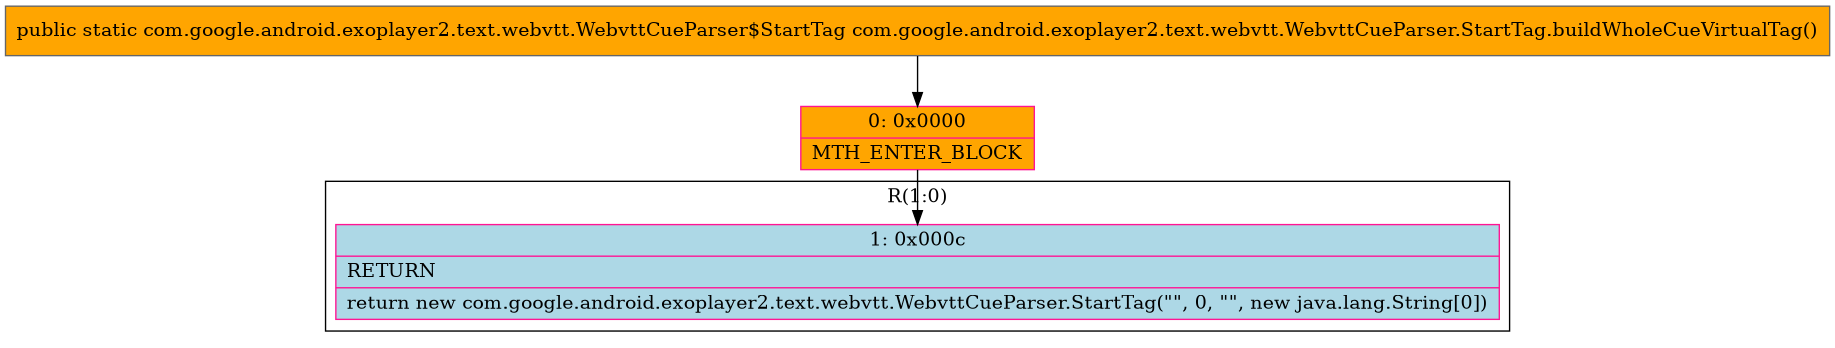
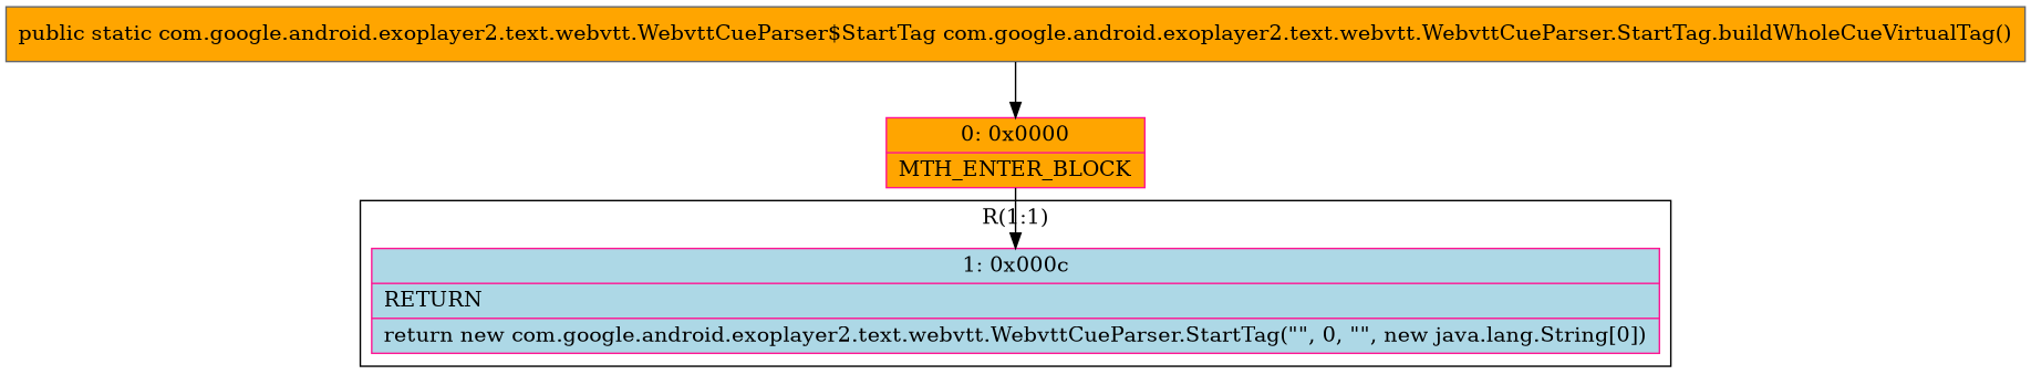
  digraph {
    node [color=deeppink shape=record style=filled fillcolor=orange]
    n1 [label="{1\:\ 0x000c|RETURN\l|return new com.google.android.exoplayer2.text.webvtt.WebvttCueParser.StartTag(\"\", 0, \"\", new java.lang.String[0])\l}" fillcolor=lightblue]
    n2 [label="{0\:\ 0x0000|MTH_ENTER_BLOCK\l}"]
    n3 [label="{public static com.google.android.exoplayer2.text.webvtt.WebvttCueParser$StartTag com.google.android.exoplayer2.text.webvtt.WebvttCueParser.StartTag.buildWholeCueVirtualTag() }" color=gray40]
    subgraph cluster_1 {
-     label="R(1:0)"
+     label="R(1:1)"
      n1
    }
    n2 -> n1
    n3 -> n2
  }
